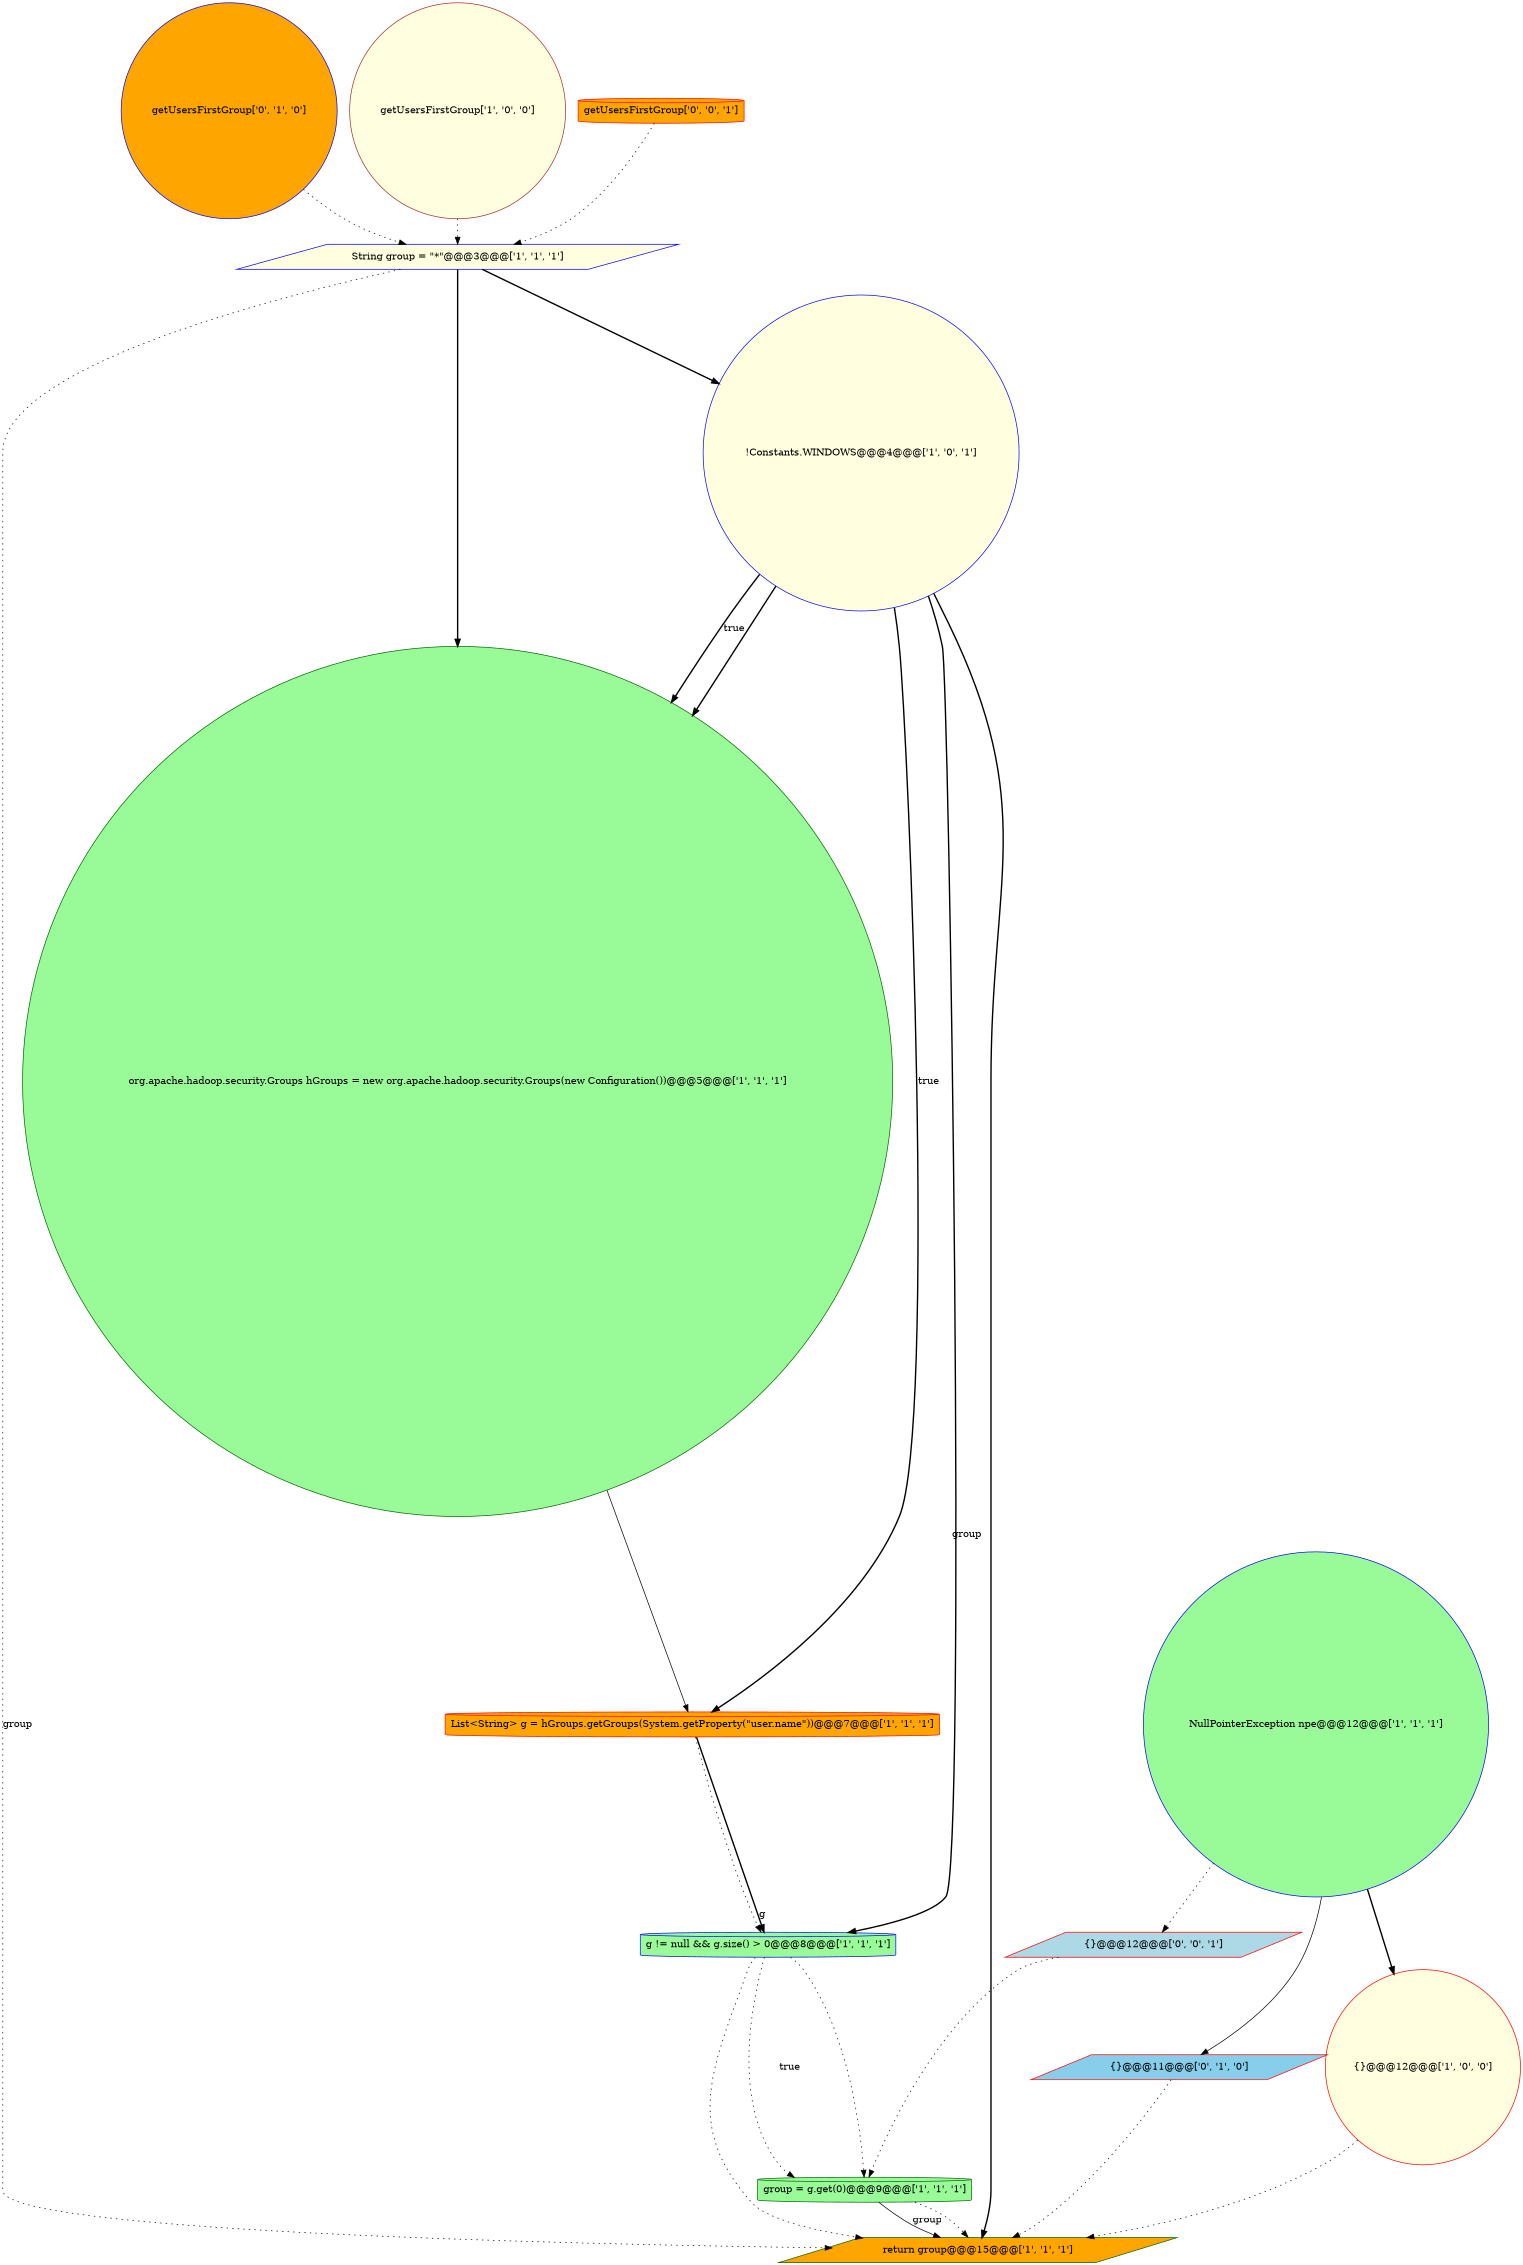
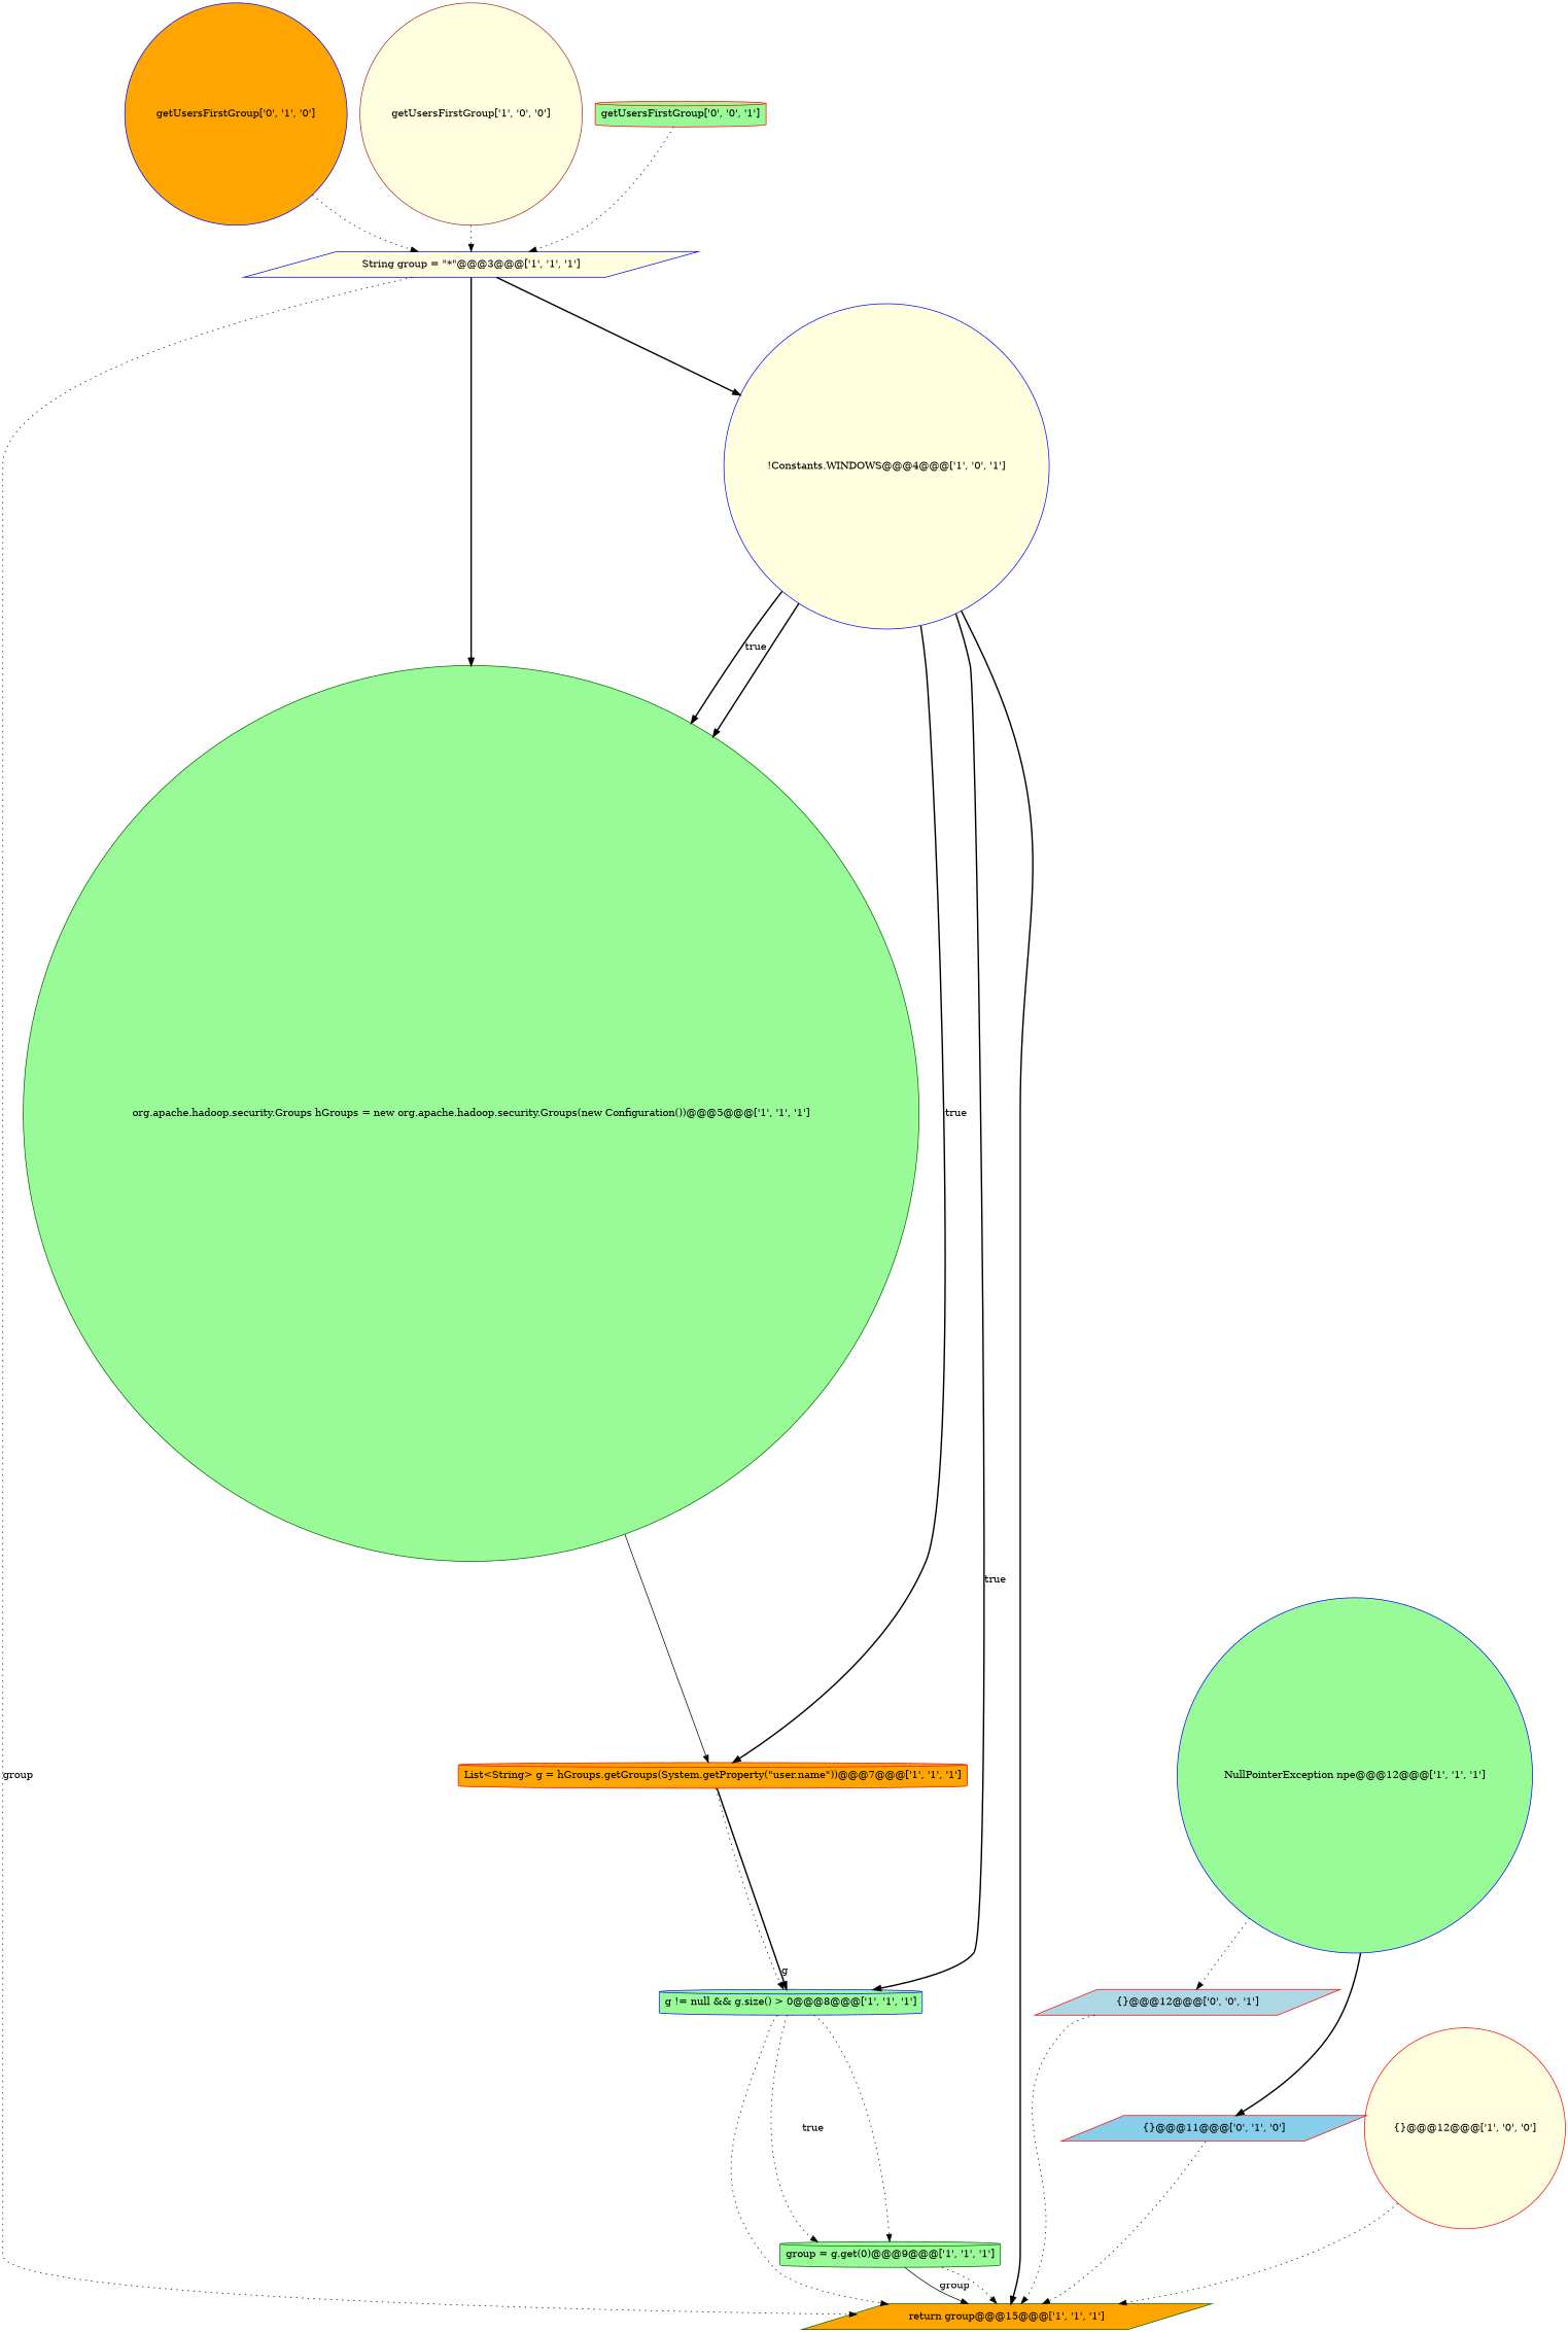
  digraph {
    node [color=red fillcolor=orange shape=circle style=filled]
    edge [style=dotted]
    n1 [fillcolor=lightblue label="{}@@@12@@@['0', '0', '1']" shape=parallelogram]
    n2 [color=darkgreen label="return group@@@15@@@['1', '1', '1']" shape=parallelogram]
    n3 [color=blue fillcolor=lightyellow label="String group = \"*\"@@@3@@@['1', '1', '1']" shape=parallelogram]
    n4 [color=blue fillcolor=lightyellow label="!Constants.WINDOWS@@@4@@@['1', '0', '1']"]
    n5 [color=darkgreen fillcolor=palegreen label="org.apache.hadoop.security.Groups hGroups = new org.apache.hadoop.security.Groups(new Configuration())@@@5@@@['1', '1', '1']"]
    n6 [color=blue fillcolor=palegreen label="g != null && g.size() > 0@@@8@@@['1', '1', '1']" shape=cylinder]
    n7 [label="List<String> g = hGroups.getGroups(System.getProperty(\"user.name\"))@@@7@@@['1', '1', '1']" shape=cylinder]
    n8 [color=blue label="getUsersFirstGroup['0', '1', '0']"]
    n9 [color=darkgreen fillcolor=palegreen label="group = g.get(0)@@@9@@@['1', '1', '1']" shape=cylinder]
    n10 [fillcolor=lightyellow label="{}@@@12@@@['1', '0', '0']"]
    n11 [color=brown fillcolor=lightyellow label="getUsersFirstGroup['1', '0', '0']"]
-   n12 [label="getUsersFirstGroup['0', '0', '1']" shape=cylinder]
+   n12 [fillcolor=palegreen label="getUsersFirstGroup['0', '0', '1']" shape=cylinder]
    n13 [fillcolor=skyblue label="{}@@@11@@@['0', '1', '0']" shape=parallelogram]
    n14 [color=blue fillcolor=palegreen label="NullPointerException npe@@@12@@@['1', '1', '1']"]
-   n1 -> n9
+   n1 -> n2
    n3 -> n2 [label=group]
    n3 -> n4 [style=bold]
    n3 -> n5 [style=bold]
    n4 -> n2 [style=bold]
    n4 -> n5 [style=bold]
    n4 -> n5 [label=true style=bold]
-   n4 -> n6 [label=group style=bold]
+   n4 -> n6 [label=true style=bold]
    n4 -> n7 [label=true style=bold]
    n5 -> n7 [style=solid]
    n6 -> n2
    n6 -> n9
    n6 -> n9 [label=true]
    n7 -> n6 [label=g style=bold]
    n7 -> n6
    n8 -> n3
    n9 -> n2 [label=group style=solid]
    n9 -> n2
    n10 -> n2
    n11 -> n3
    n12 -> n3
    n13 -> n2
    n14 -> n1
-   n14 -> n10 [style=bold]
-   n14 -> n13 [style=solid]
+   n14 -> n13 [style=bold]
  }
